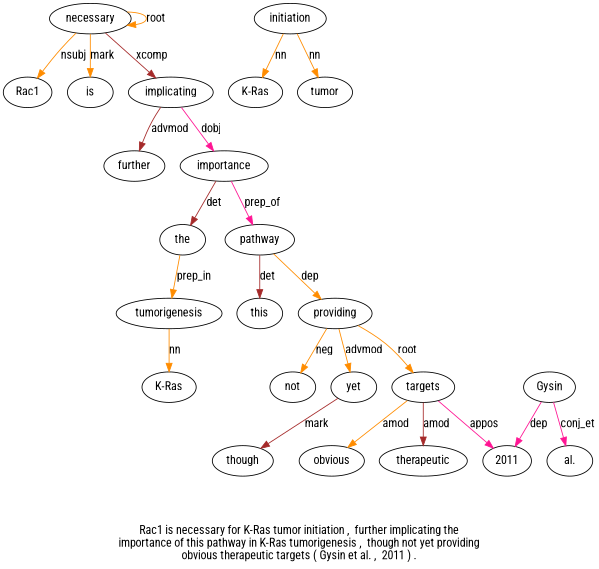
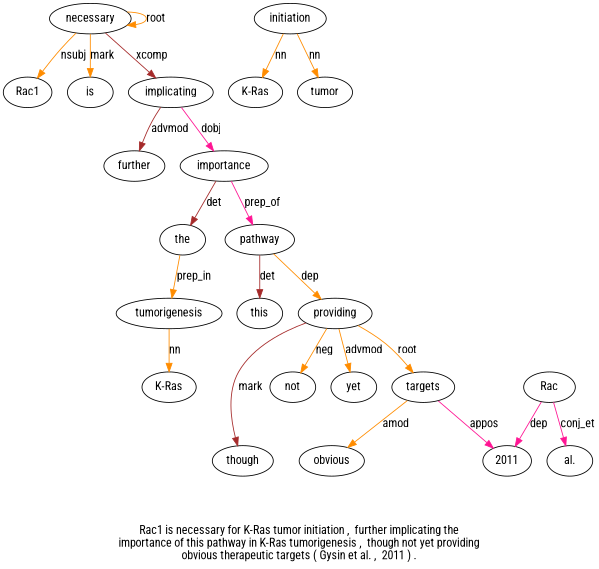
  digraph {
    fontname="Roboto Condensed"
    label="Rac1 is necessary for K-Ras tumor initiation ,  further implicating the\nimportance of this pathway in K-Ras tumorigenesis ,  though not yet providing\nobvious therapeutic targets ( Gysin et al. ,  2011 ) ."
    node [fillcolor=white fontname="Roboto Condensed" style=filled]
    edge [color=darkorange fontname="Roboto Condensed"]
    n1 [label=necessary]
    n2 [label=Rac1]
    n3 [label=is]
    n4 [label=implicating]
    n5 [label=initiation]
    n6 [label="K-Ras"]
    n7 [label=tumor]
    n8 [label=further]
    n9 [label=importance]
    n10 [label=the]
    n11 [label=pathway]
    n12 [label=tumorigenesis]
    n13 [label=this]
    n14 [label=providing]
    n15 [label="K-Ras"]
    n16 [label=though]
    n17 [label=not]
    n18 [label=yet]
    n19 [label=targets]
    n20 [label=obvious]
-   n21 [label=therapeutic]
    n22 [label=2011]
-   n23 [label=Gysin]
+   n23 [label=Rac]
    n24 [label="al."]
    n1 -> n1 [label=root]
    n1 -> n2 [label=nsubj]
    n1 -> n3 [label=mark]
    n1 -> n4 [color=brown label=xcomp]
    n4 -> n8 [color=brown label=advmod]
    n4 -> n9 [color=deeppink label=dobj]
    n5 -> n6 [label=nn]
    n5 -> n7 [label=nn]
    n9 -> n10 [color=brown label=det]
    n9 -> n11 [color=deeppink label=prep_of]
    n10 -> n12 [label=prep_in]
    n11 -> n13 [color=brown label=det]
    n11 -> n14 [label=dep]
    n12 -> n15 [label=nn]
-   n18 -> n16 [color=brown label=mark]
+   n14 -> n16 [color=brown label=mark]
    n14 -> n17 [label=neg]
    n14 -> n18 [label=advmod]
    n14 -> n19 [label=root]
    n19 -> n20 [label=amod]
-   n19 -> n21 [color=brown label=amod]
    n19 -> n22 [color=deeppink label=appos]
    n23 -> n22 [color=deeppink label=dep]
    n23 -> n24 [color=deeppink label=conj_et]
  }
